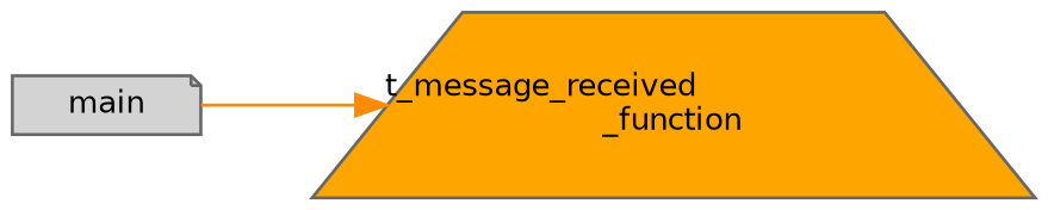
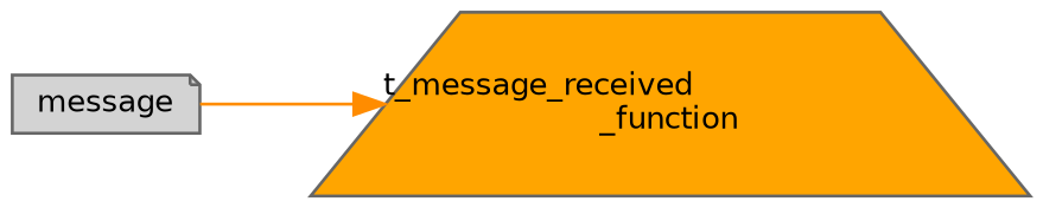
  digraph {
    rankdir=LR
    node [fontname=Helvetica fontsize=10 style=filled]
-   n1 [color=gray40 fillcolor=lightgrey fontcolor=black height=0.2 label=main shape=note width=0.4]
+   n1 [color=gray40 fillcolor=lightgrey fontcolor=black height=0.2 label=message shape=note width=0.4]
    n2 [color=grey40 fillcolor=orange height=0.2 label="t_message_received\l_function" shape=trapezium width=0.4]
    n1 -> n2 [color=darkorange fontname=Helvetica fontsize=10 labelfontname=Helvetica labelfontsize=10 style=solid]
  }
